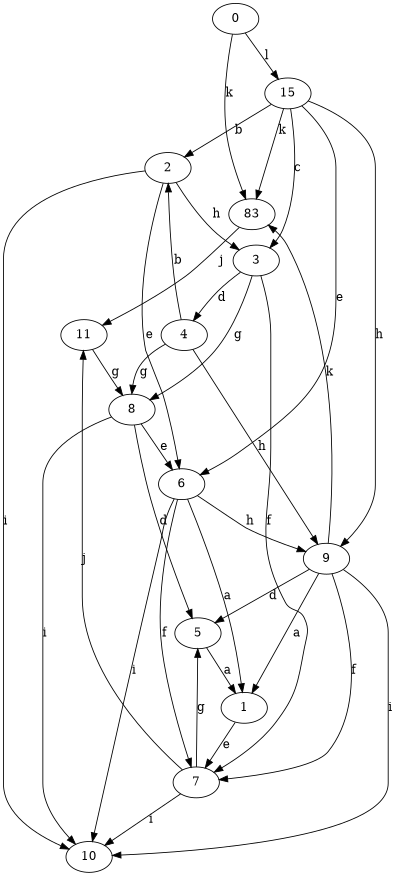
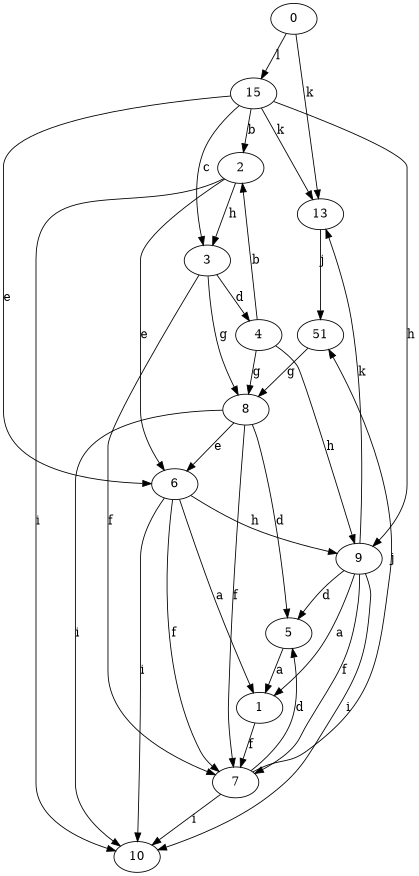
  strict digraph {
    0
-   13 [label=83]
+   13
    15
-   11
+   11 [label=51]
    2
    3
    6
    9
    1
    7
    10
    5
    4
    8
    0 -> 13 [label=k]
    0 -> 15 [label=l]
    13 -> 11 [label=j]
    15 -> 13 [label=k]
    15 -> 2 [label=b]
    15 -> 3 [label=c]
    15 -> 6 [label=e]
    15 -> 9 [label=h]
    11 -> 8 [label=g]
    2 -> 3 [label=h]
    2 -> 6 [label=e]
    2 -> 10 [label=i]
    3 -> 7 [label=f]
    3 -> 4 [label=d]
    3 -> 8 [label=g]
    6 -> 9 [label=h]
    6 -> 1 [label=a]
    6 -> 7 [label=f]
    6 -> 10 [label=i]
    9 -> 13 [label=k]
    9 -> 1 [label=a]
    9 -> 7 [label=f]
    9 -> 10 [label=i]
    9 -> 5 [label=d]
-   1 -> 7 [label=e]
+   1 -> 7 [label=f]
    7 -> 11 [label=j]
    7 -> 10 [label=i]
-   7 -> 5 [label=g]
+   7 -> 5 [label=d]
    5 -> 1 [label=a]
    4 -> 2 [label=b]
    4 -> 9 [label=h]
    4 -> 8 [label=g]
    8 -> 6 [label=e]
+   8 -> 7 [label=f]
    8 -> 10 [label=i]
    8 -> 5 [label=d]
  }
